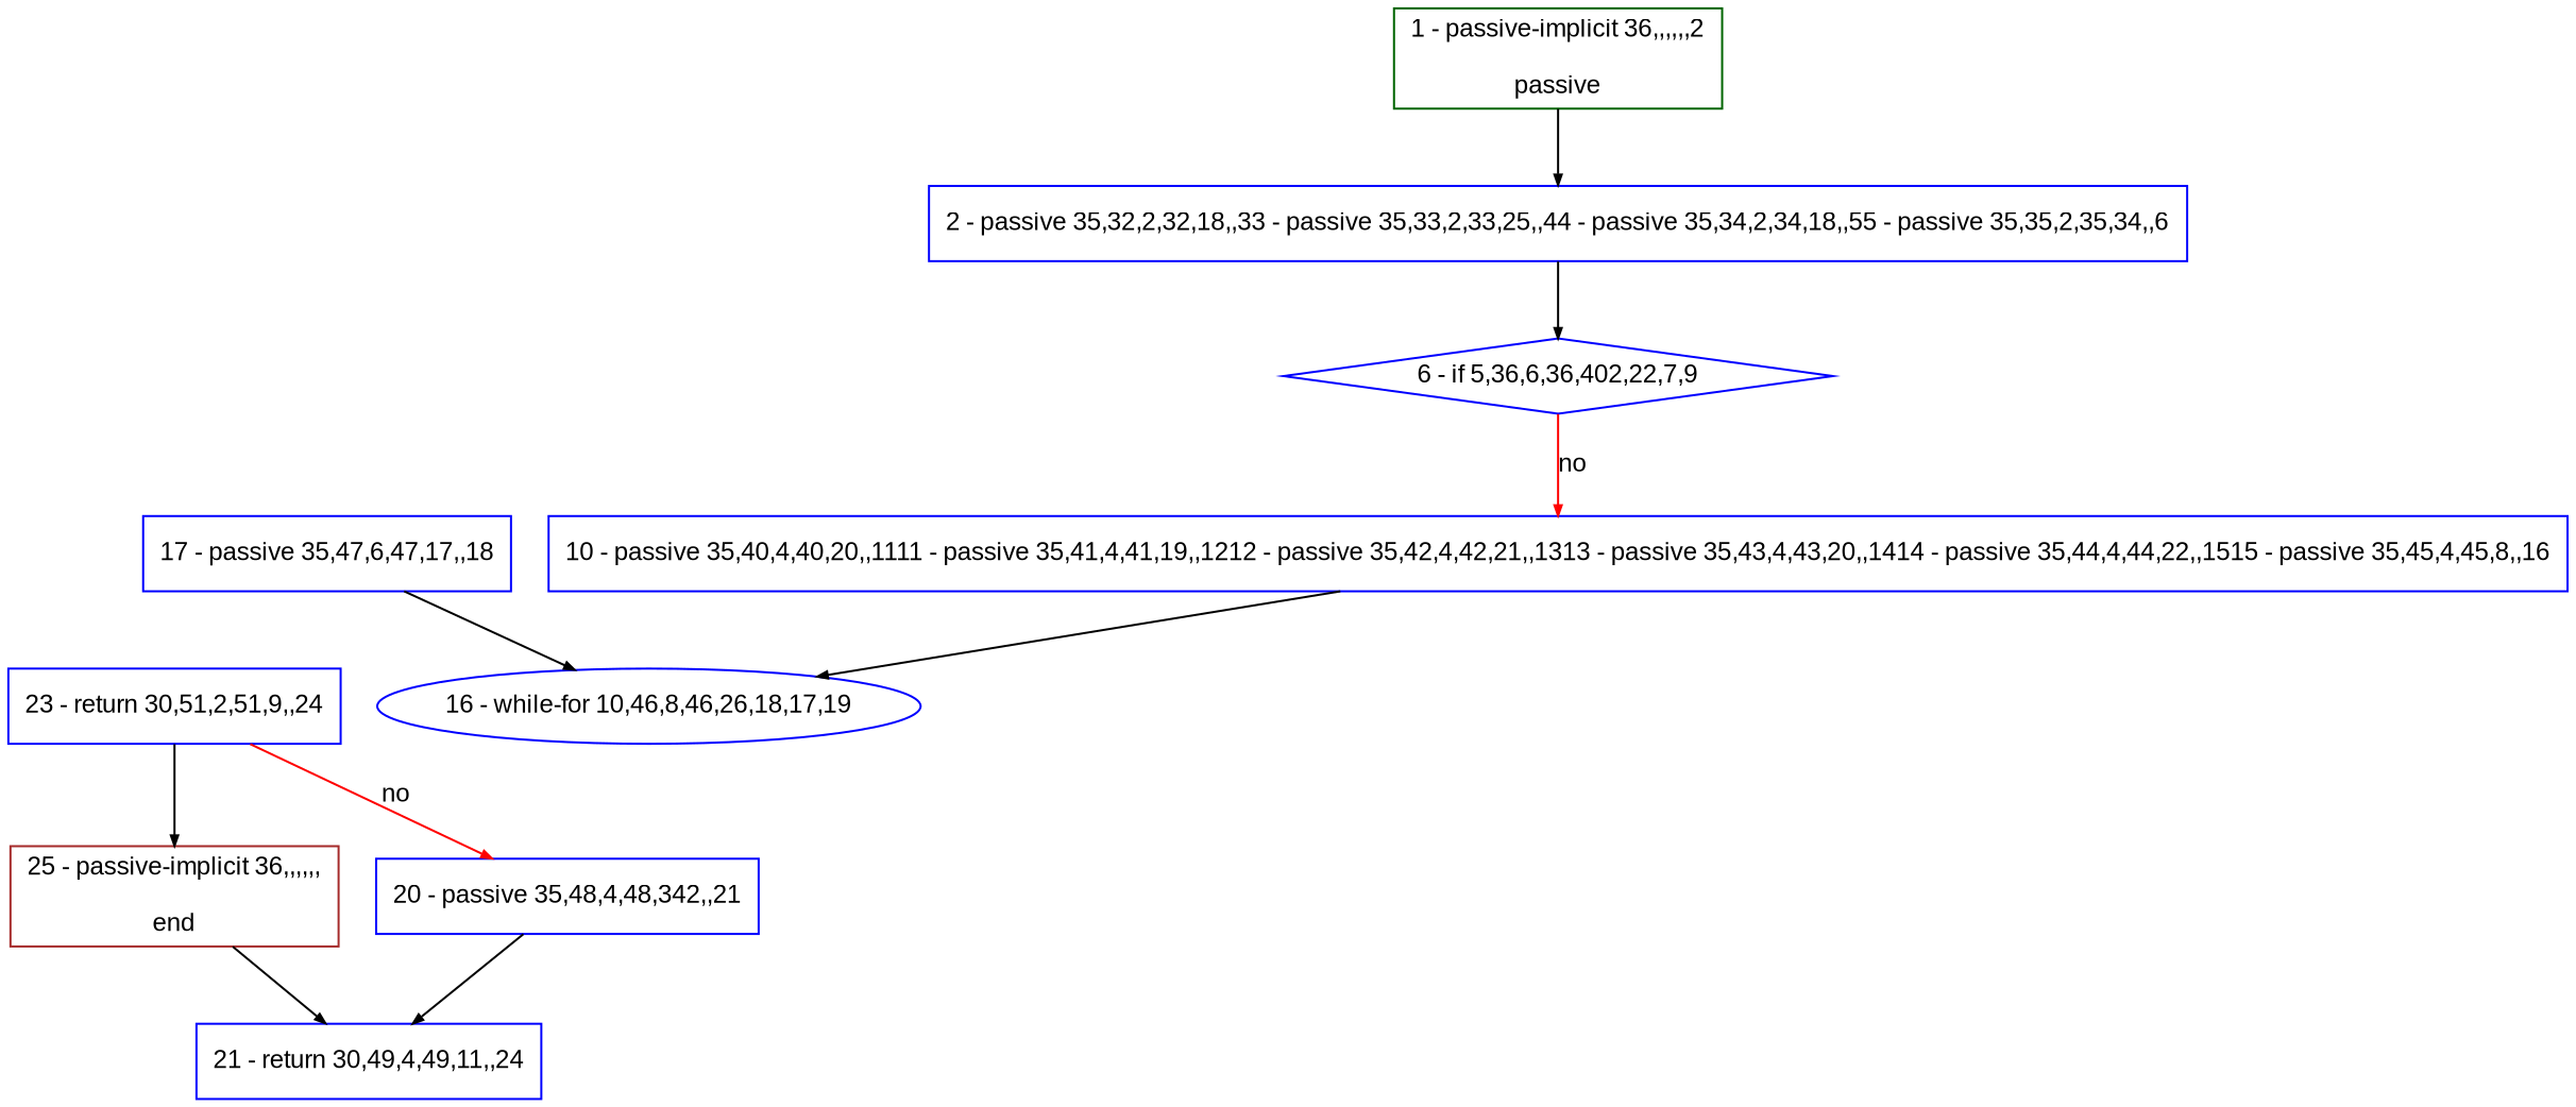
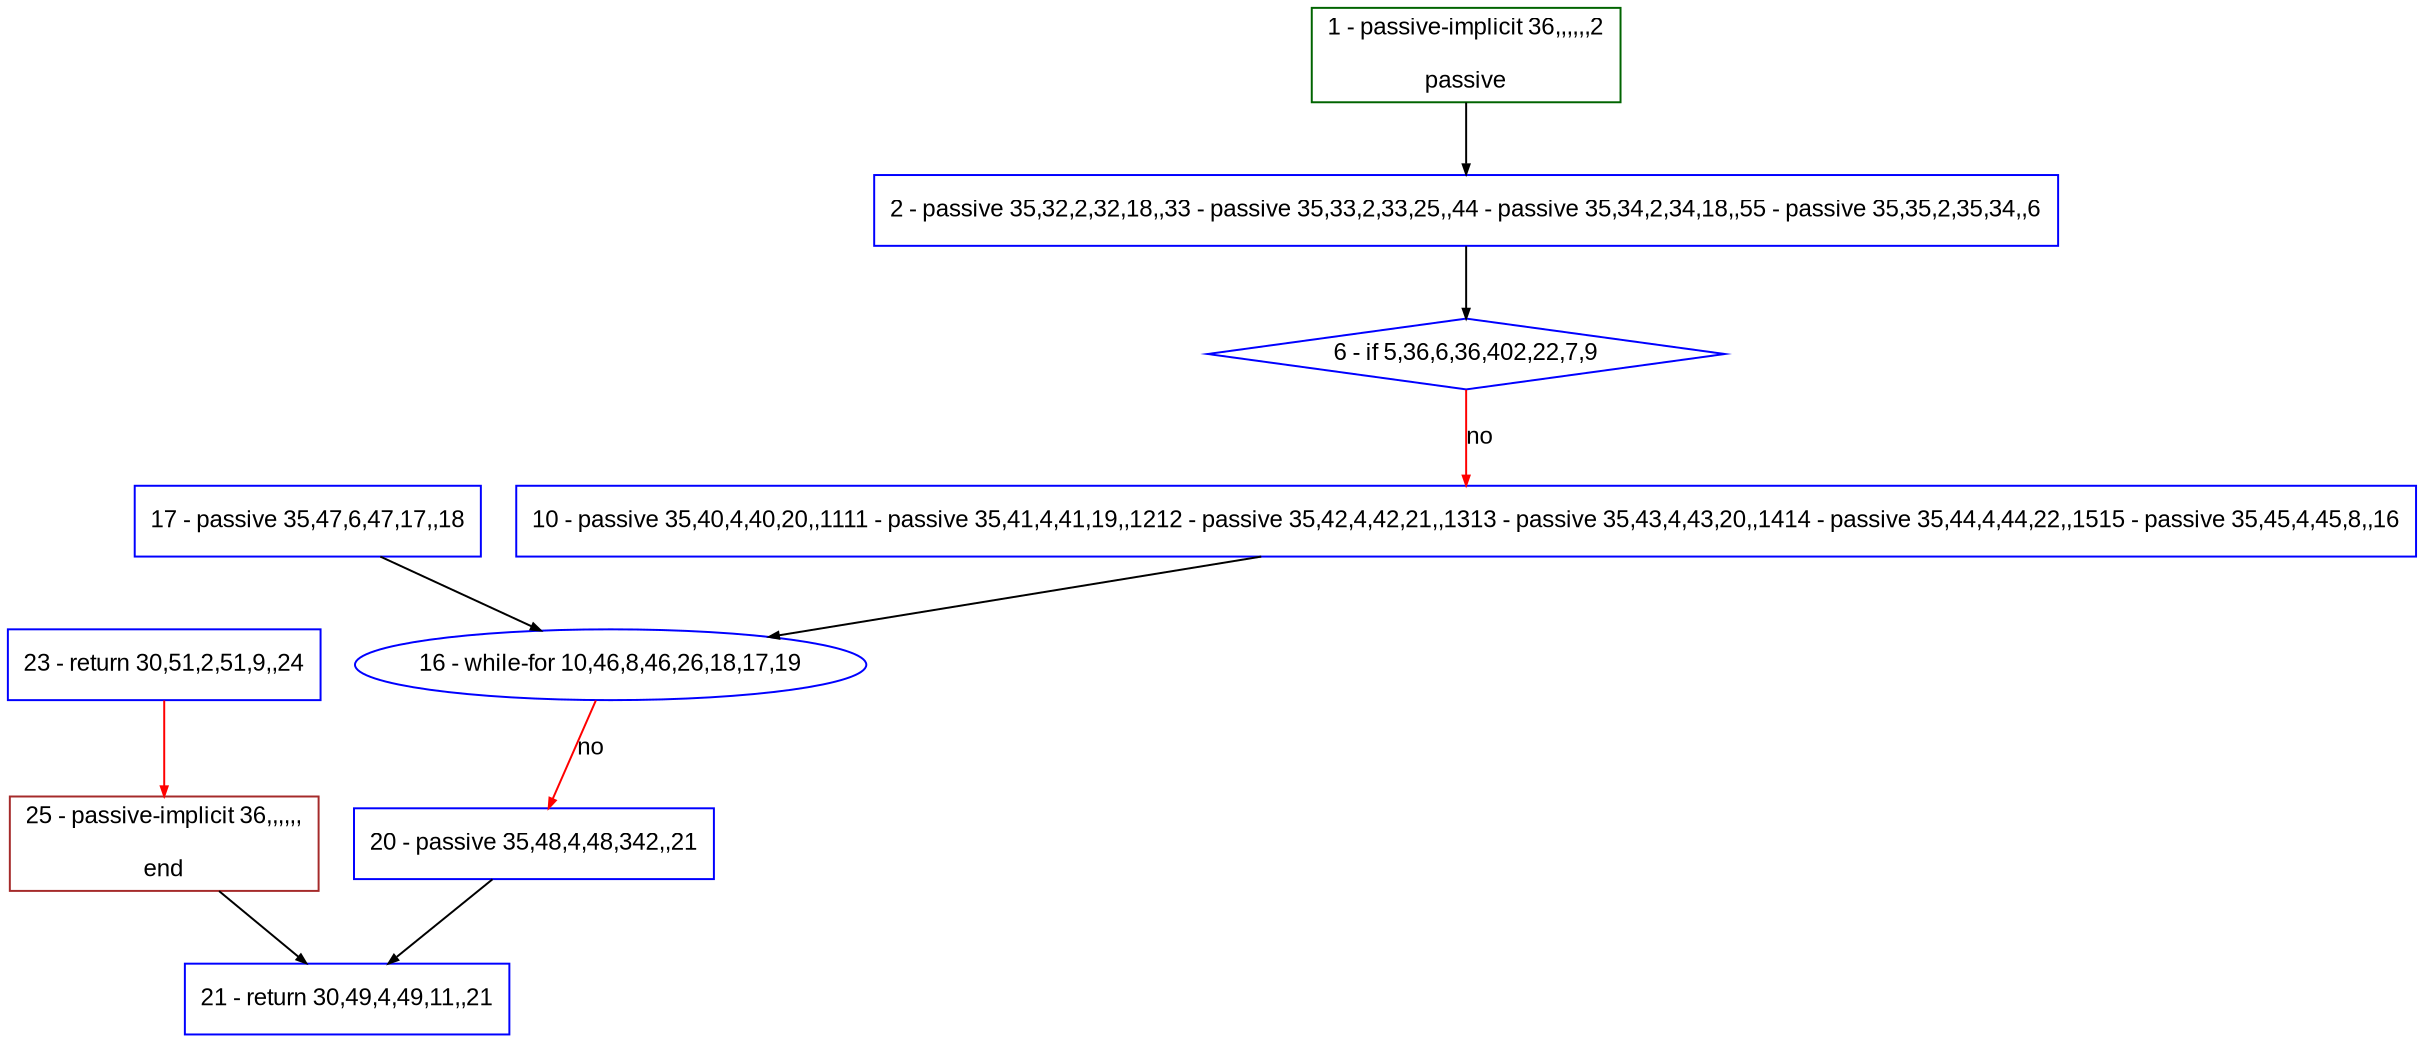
  digraph {
    bgcolor=white
    compound=true
    fillcolor="#FFFFCC"
    fontname=Arial
    fontsize=12
    pack=true
    packmode=clust
    style="rounded,filled"
    node [color="#0000ff" compound=true fillcolor="#ffffff" fixedsize=false fontname=Arial fontsize=12 node_initialized=no shape=box style=filled]
    edge [arrowhead=normal arrowsize=0.5 arrowtail=none color="#000000" compound=true dir=forward fontcolor=black fontname=Arial fontsize=12]
    n1 [label="2 - passive 35,32,2,32,18,,33 - passive 35,33,2,33,25,,44 - passive 35,34,2,34,18,,55 - passive 35,35,2,35,34,,6"]
    n2 [label="6 - if 5,36,6,36,402,22,7,9" shape=diamond]
    n3 [label="10 - passive 35,40,4,40,20,,1111 - passive 35,41,4,41,19,,1212 - passive 35,42,4,42,21,,1313 - passive 35,43,4,43,20,,1414 - passive 35,44,4,44,22,,1515 - passive 35,45,4,45,8,,16"]
    n4 [color="#006400" label="1 - passive-implicit 36,,,,,,2\n\npassive"]
    n5 [label="16 - while-for 10,46,8,46,26,18,17,19" shape=oval]
    n6 [label="23 - return 30,51,2,51,9,,24"]
    n7 [color="#a52a2a" label="25 - passive-implicit 36,,,,,,\n\nend"]
    n8 [label="20 - passive 35,48,4,48,342,,21"]
-   n9 [label="21 - return 30,49,4,49,11,,24"]
+   n9 [label="21 - return 30,49,4,49,11,,21"]
    n10 [label="17 - passive 35,47,6,47,17,,18"]
    n1 -> n2
    n2 -> n3 [color="#ff0000" label=no]
    n3 -> n5
    n4 -> n1
-   n6 -> n8 [color="#ff0000" label=no]
-   n6 -> n7
+   n5 -> n8 [color="#ff0000" label=no]
+   n6 -> n7 [color="#ff0000"]
    n7 -> n9
    n8 -> n9
    n10 -> n5
  }
